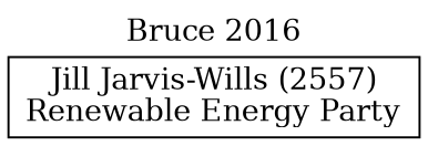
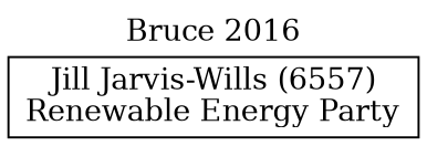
  digraph {
    label="Bruce 2016"
    labelloc=t
    mclimit=10
-   n1 [label="Jill Jarvis-Wills (2557)\nRenewable Energy Party" shape=box]
+   n1 [label="Jill Jarvis-Wills (6557)\nRenewable Energy Party" shape=box]
  }
